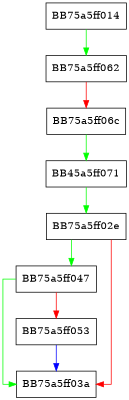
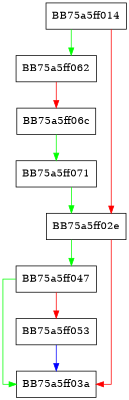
  digraph {
    splines=ortho
    node [shape=box]
    edge [color=green]
    BB75a5ff014
    BB75a5ff062
    BB75a5ff02e
    BB75a5ff06c
    BB75a5ff047
    BB75a5ff03a
-   BB75a5ff071 [label=BB45a5ff071]
+   BB75a5ff071
    BB75a5ff053
    BB75a5ff014 -> BB75a5ff062
+   BB75a5ff014 -> BB75a5ff02e [color=red]
    BB75a5ff062 -> BB75a5ff06c [color=red]
    BB75a5ff02e -> BB75a5ff047
    BB75a5ff02e -> BB75a5ff03a [color=red]
    BB75a5ff06c -> BB75a5ff071
    BB75a5ff047 -> BB75a5ff03a
    BB75a5ff047 -> BB75a5ff053 [color=red]
    BB75a5ff071 -> BB75a5ff02e
    BB75a5ff053 -> BB75a5ff03a [color=blue]
  }
